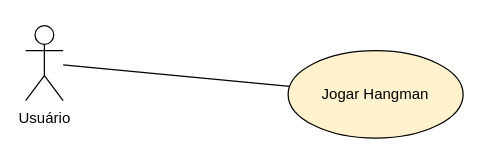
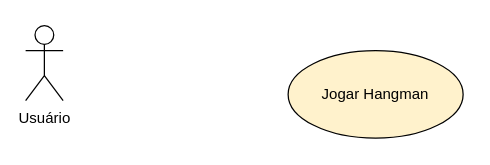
  <mxCell id="0" />
  <mxCell id="1" parent="0" />
- <mxCell id="2" style="rounded=0;orthogonalLoop=1;jettySize=auto;html=1;strokeColor=default;endArrow=none;endFill=0;strokeWidth=1;" parent="1" source="3" target="4" edge="1"><mxGeometry relative="1" as="geometry" /></mxCell>
  <mxCell id="3" value="Usuário" style="shape=umlActor;verticalLabelPosition=bottom;verticalAlign=top;html=1;" parent="1" vertex="1"><mxGeometry x="20" y="20" width="30" height="60" as="geometry" /></mxCell>
  <mxCell id="4" value="Jogar Hangman" style="ellipse;whiteSpace=wrap;html=1;fillColor=#fff2cc;" parent="1" vertex="1"><mxGeometry x="230" y="40" width="140" height="70" as="geometry" /></mxCell>
